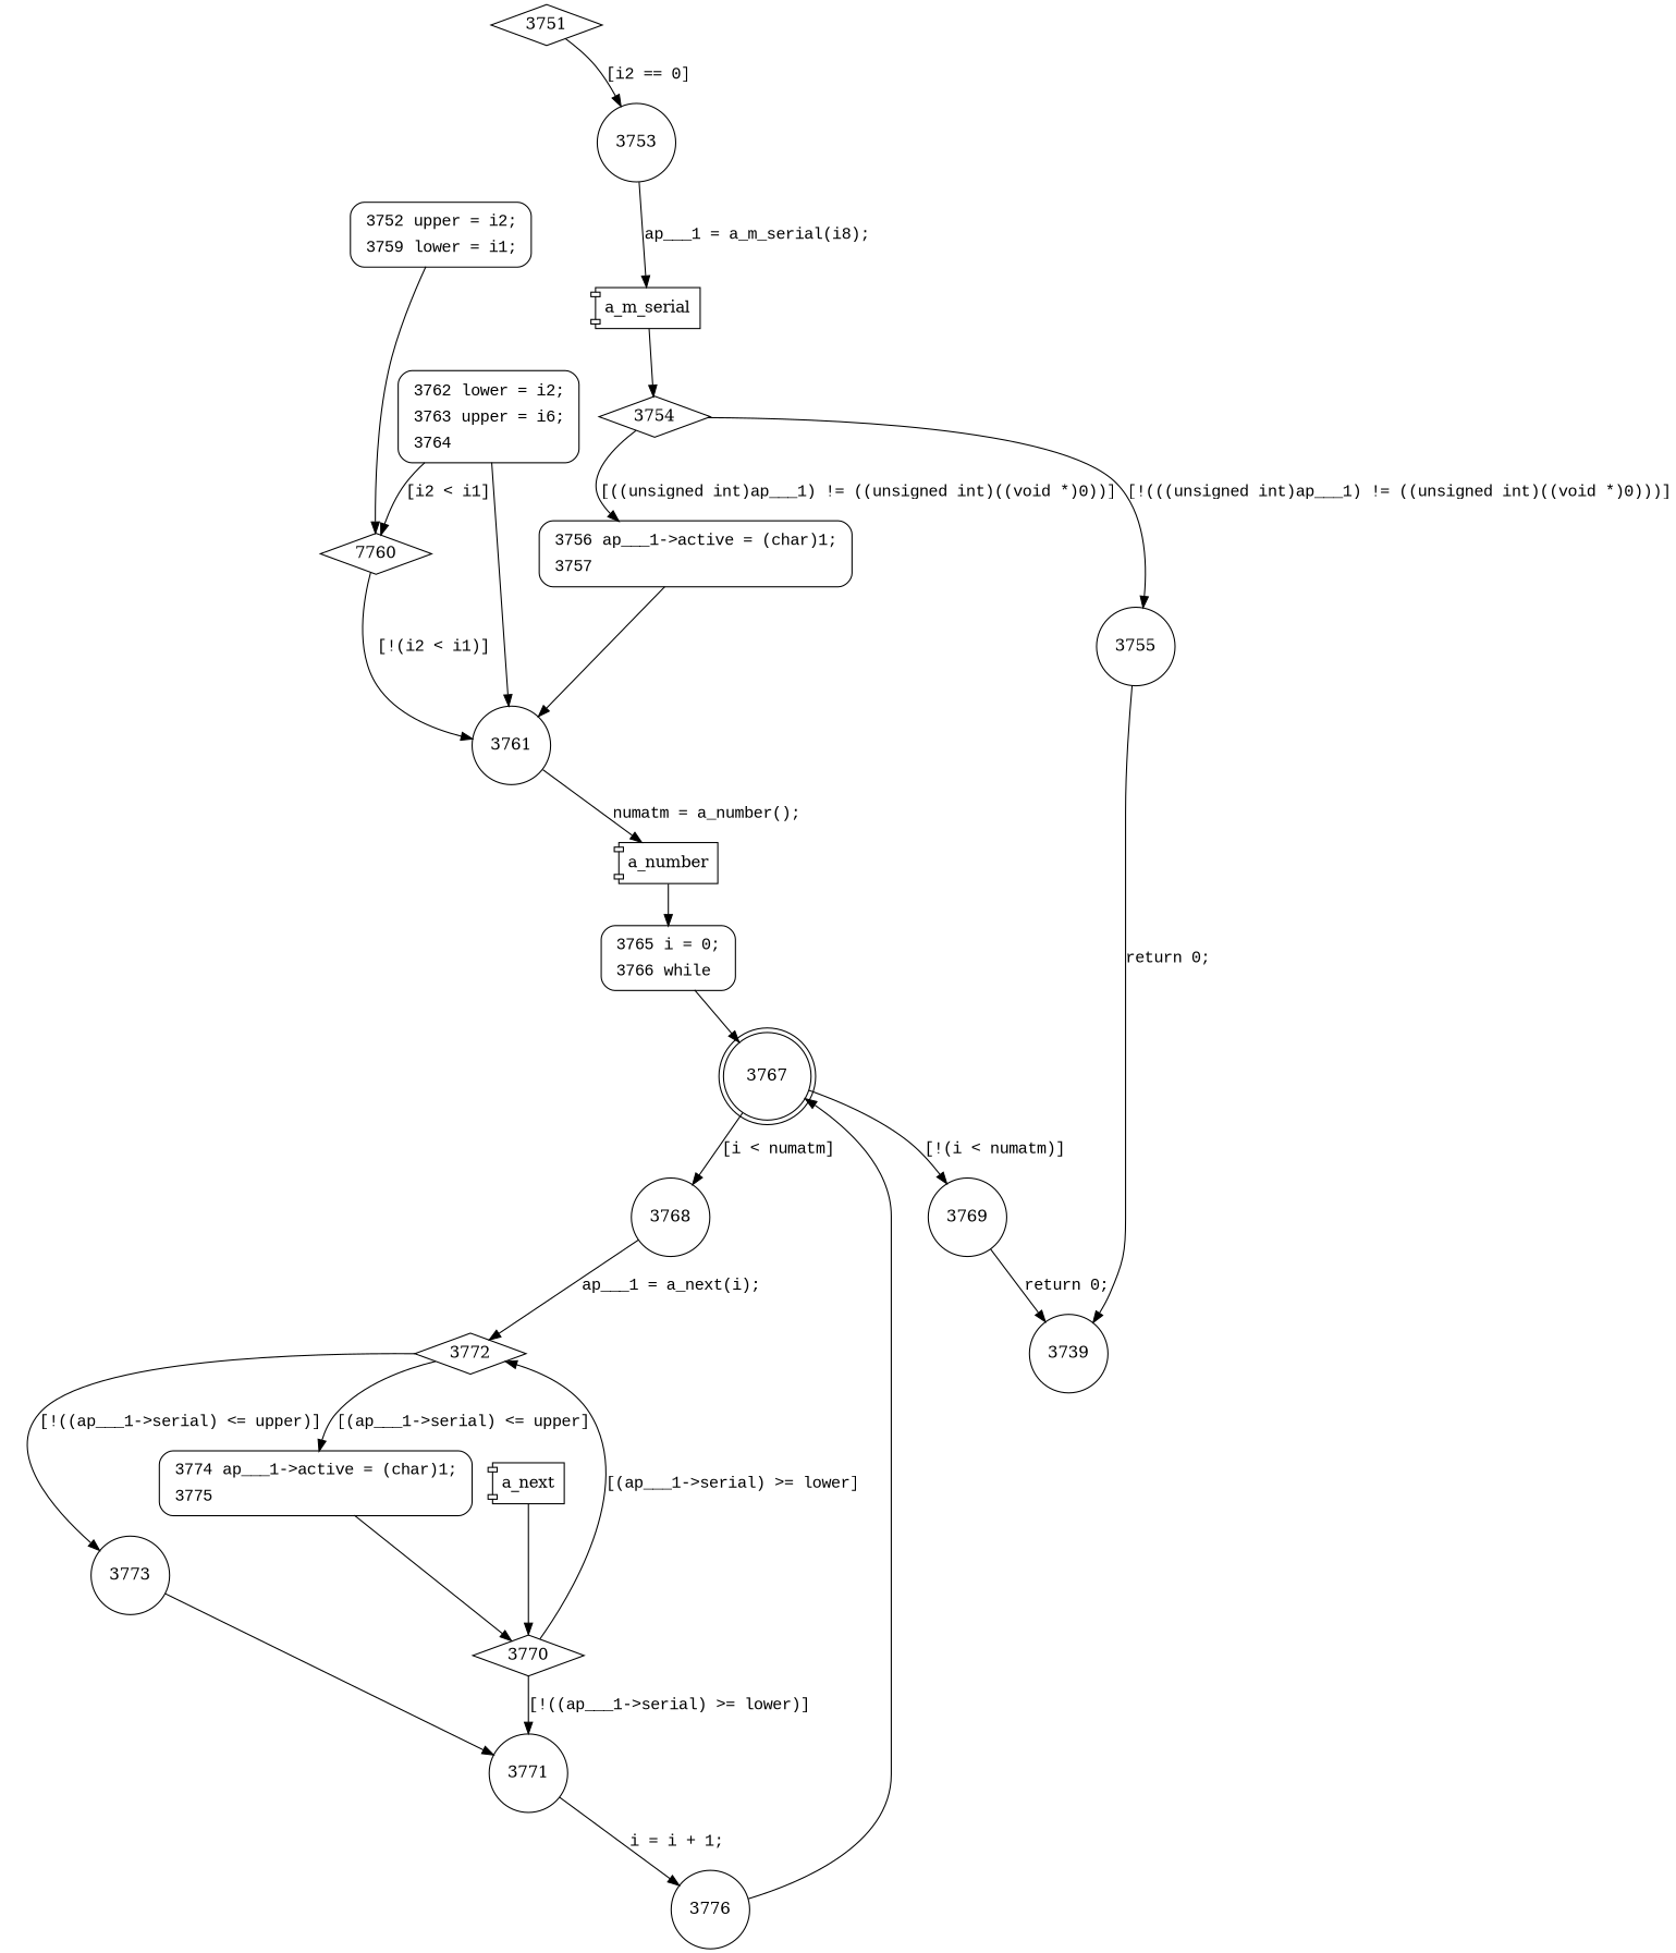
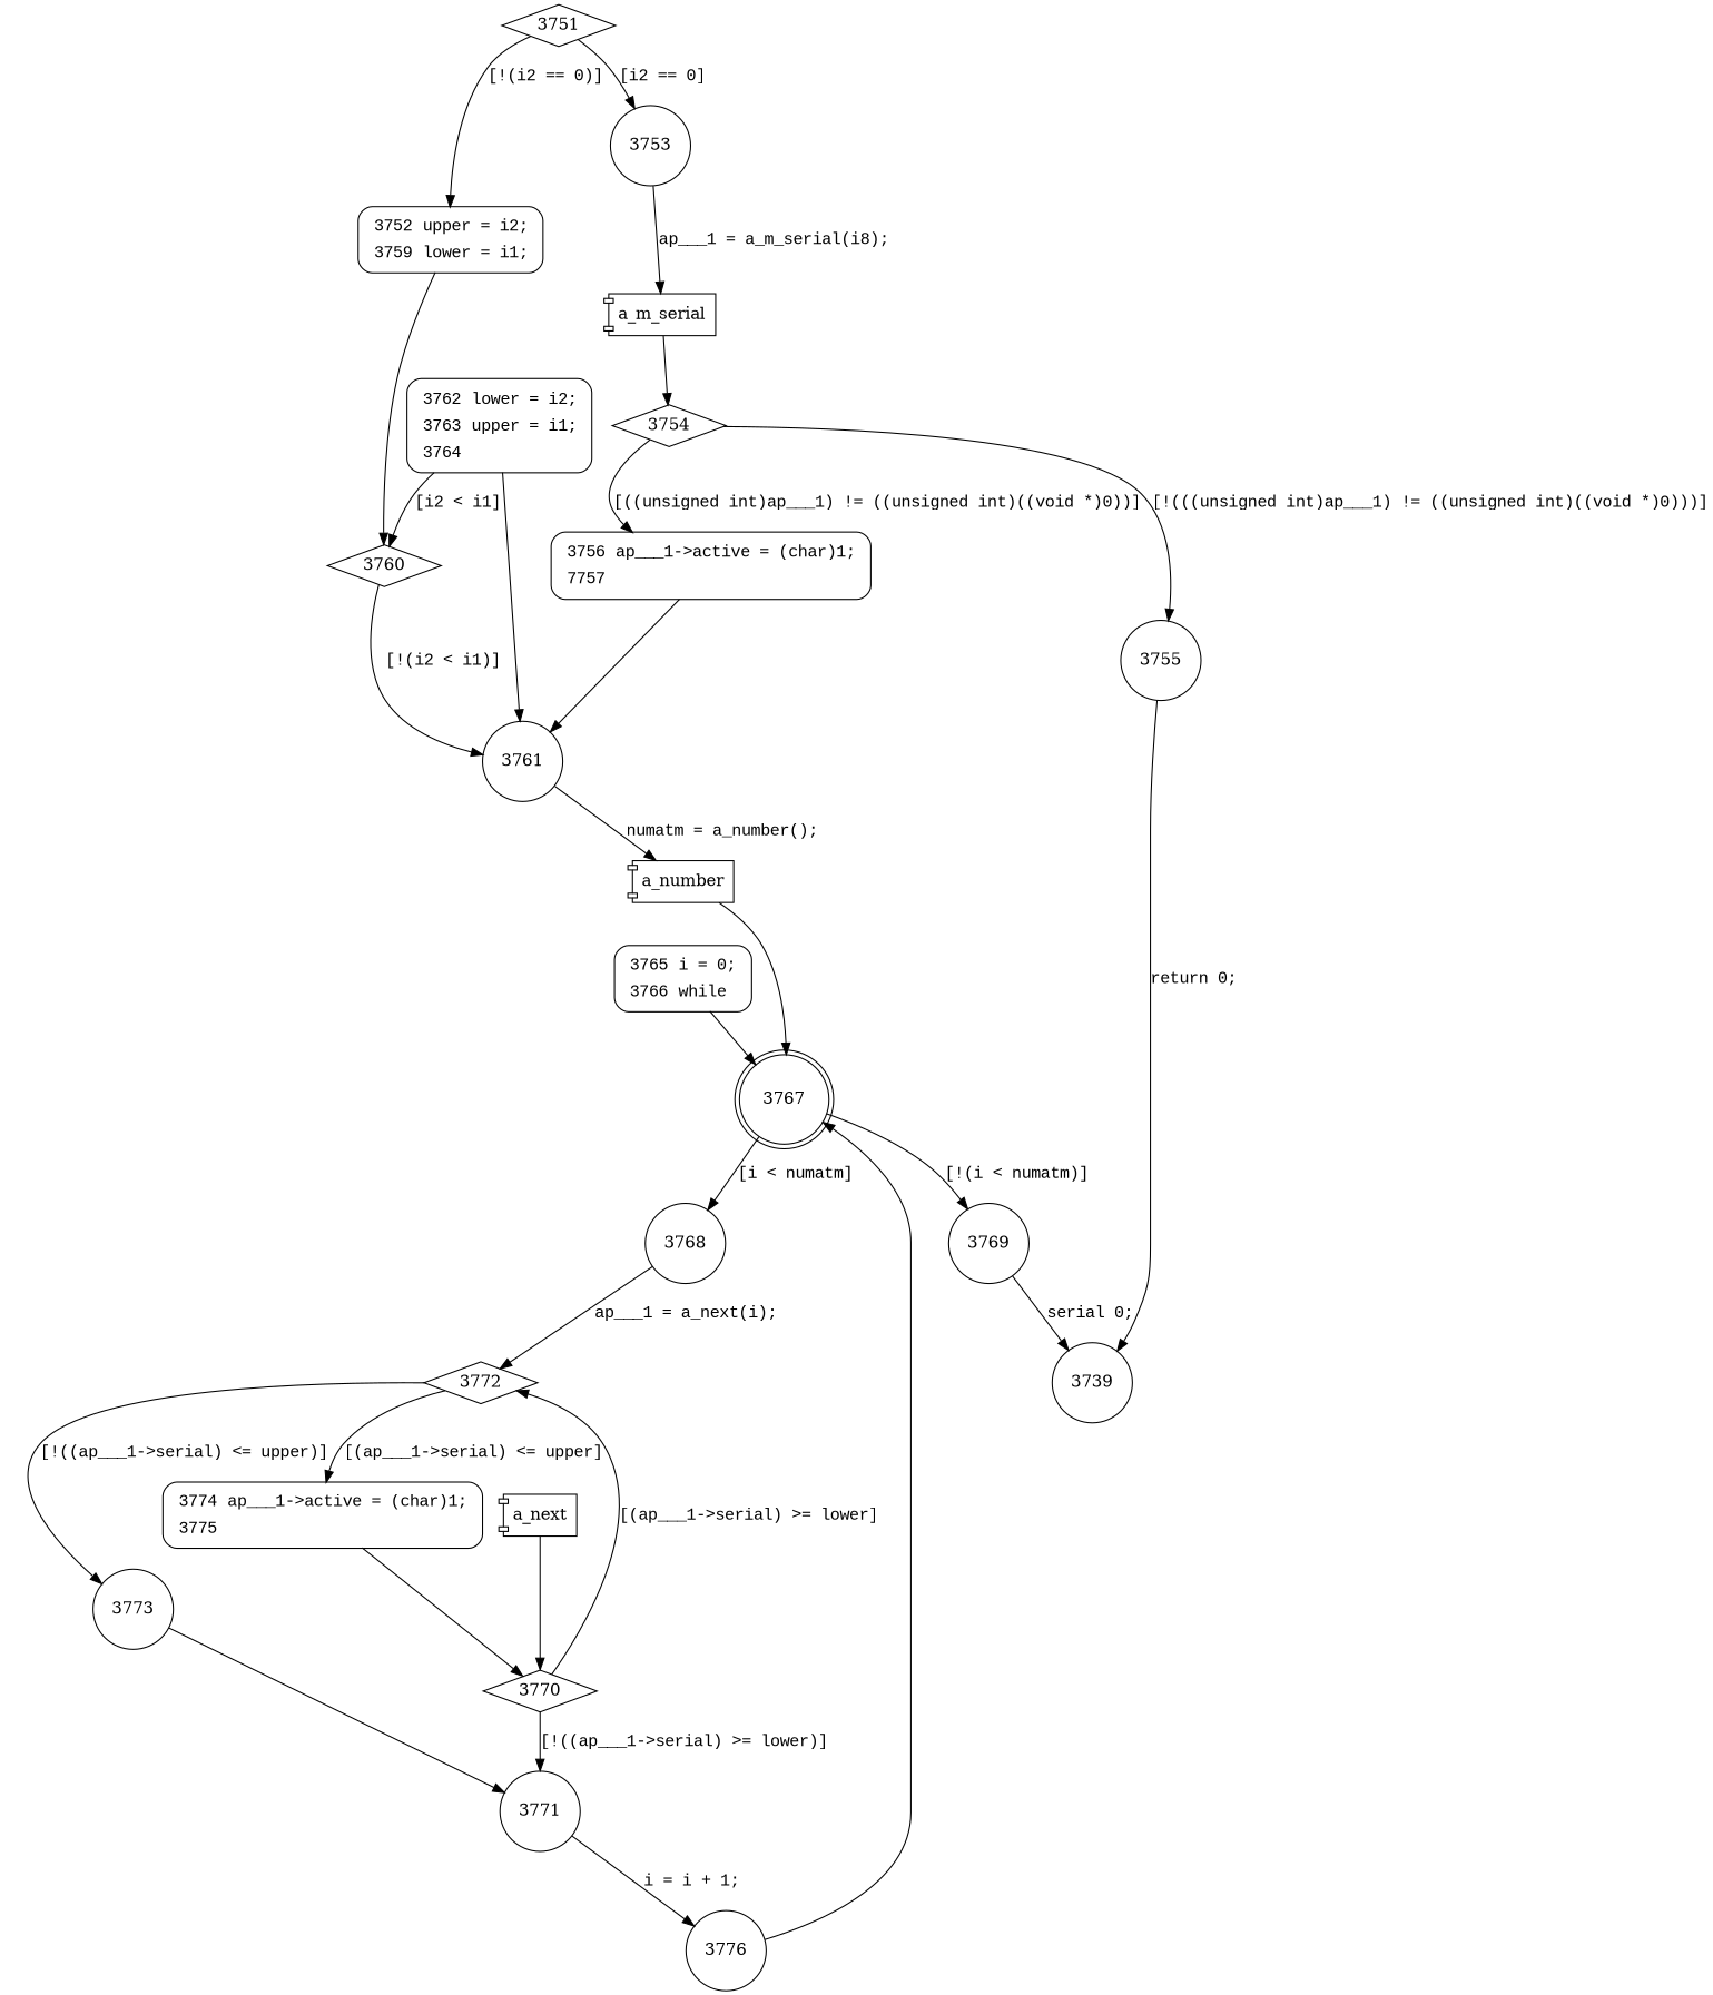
  digraph {
    node [shape=circle]
    edge [fontname="Courier New"]
    3751 [shape=diamond]
    n2 [fillcolor=white fontname="Courier New" label=<<table border="0" cellborder="0" cellpadding="3" bgcolor="white"><tr><td align="right">3752</td><td align="left">upper = i2;</td></tr><tr><td align="right">3759</td><td align="left">lower = i1;</td></tr></table>> penwidth=1 shape=Mrecord style="filled,bold"]
    3753
-   3760 [shape=diamond label=7760]
+   3760 [shape=diamond]
    n5 [label=a_m_serial shape=component]
    3761
    3754 [shape=diamond]
    3755
-   n9 [fillcolor=white fontname="Courier New" label=<<table border="0" cellborder="0" cellpadding="3" bgcolor="white"><tr><td align="right">3756</td><td align="left">ap___1-&gt;active = (char)1;</td></tr><tr><td align="right">3757</td><td align="left"></td></tr></table>> penwidth=1 shape=Mrecord style="filled,bold"]
+   n9 [fillcolor=white fontname="Courier New" label=<<table border="0" cellborder="0" cellpadding="3" bgcolor="white"><tr><td align="right">3756</td><td align="left">ap___1-&gt;active = (char)1;</td></tr><tr><td align="right">7757</td><td align="left"></td></tr></table>> penwidth=1 shape=Mrecord style="filled,bold"]
    3739
    n11 [label=a_number shape=component]
-   n12 [fillcolor=white fontname="Courier New" label=<<table border="0" cellborder="0" cellpadding="3" bgcolor="white"><tr><td align="right">3762</td><td align="left">lower = i2;</td></tr><tr><td align="right">3763</td><td align="left">upper = i6;</td></tr><tr><td align="right">3764</td><td align="left"></td></tr></table>> penwidth=1 shape=Mrecord style="filled,bold"]
+   n12 [fillcolor=white fontname="Courier New" label=<<table border="0" cellborder="0" cellpadding="3" bgcolor="white"><tr><td align="right">3762</td><td align="left">lower = i2;</td></tr><tr><td align="right">3763</td><td align="left">upper = i1;</td></tr><tr><td align="right">3764</td><td align="left"></td></tr></table>> penwidth=1 shape=Mrecord style="filled,bold"]
    n13 [fillcolor=white fontname="Courier New" label=<<table border="0" cellborder="0" cellpadding="3" bgcolor="white"><tr><td align="right">3765</td><td align="left">i = 0;</td></tr><tr><td align="right">3766</td><td align="left">while</td></tr></table>> penwidth=1 shape=Mrecord style="filled,bold"]
    3767 [shape=doublecircle]
    3769
    3768
    3772 [shape=diamond]
    n18 [label=a_next shape=component]
    3770 [shape=diamond]
    3771
    3776
    3773
    n23 [fillcolor=white fontname="Courier New" label=<<table border="0" cellborder="0" cellpadding="3" bgcolor="white"><tr><td align="right">3774</td><td align="left">ap___1-&gt;active = (char)1;</td></tr><tr><td align="right">3775</td><td align="left"></td></tr></table>> penwidth=1 shape=Mrecord style="filled,bold"]
+   3751 -> n2 [label="[!(i2 == 0)]"]
    3751 -> 3753 [label="[i2 == 0]"]
    n2 -> 3760 [fontname=""]
    3753 -> n5 [label="ap___1 = a_m_serial(i8);"]
    3760 -> 3761 [label="[!(i2 < i1)]"]
    n5 -> 3754
    3761 -> n11 [label="numatm = a_number();"]
    3754 -> 3755 [label="[!(((unsigned int)ap___1) != ((unsigned int)((void *)0)))]"]
    3754 -> n9 [label="[((unsigned int)ap___1) != ((unsigned int)((void *)0))]"]
    3755 -> 3739 [label="return 0;"]
    n9 -> 3761 [fontname=""]
-   n11 -> n13
+   n11 -> 3767
    n12 -> 3760 [label="[i2 < i1]"]
    n12 -> 3761 [fontname=""]
    n13 -> 3767 [fontname=""]
    3767 -> 3769 [label="[!(i < numatm)]"]
    3767 -> 3768 [label="[i < numatm]"]
-   3769 -> 3739 [label="return 0;"]
+   3769 -> 3739 [label="serial 0;"]
    3768 -> 3772 [label="ap___1 = a_next(i);"]
    3772 -> 3773 [label="[!((ap___1->serial) <= upper)]"]
    3772 -> n23 [label="[(ap___1->serial) <= upper]"]
    n18 -> 3770
    3770 -> 3772 [label="[(ap___1->serial) >= lower]"]
    3770 -> 3771 [label="[!((ap___1->serial) >= lower)]"]
    3771 -> 3776 [label="i = i + 1;"]
    3776 -> 3767
    3773 -> 3771
    n23 -> 3770 [fontname=""]
  }
